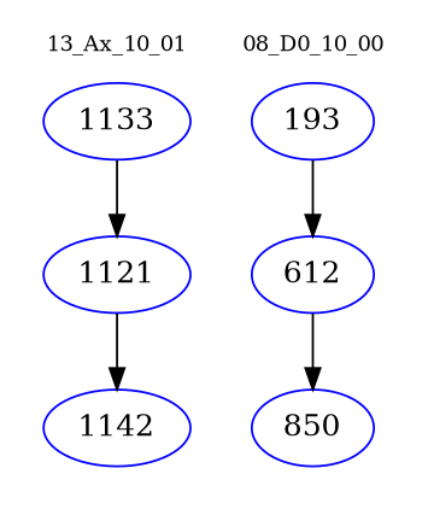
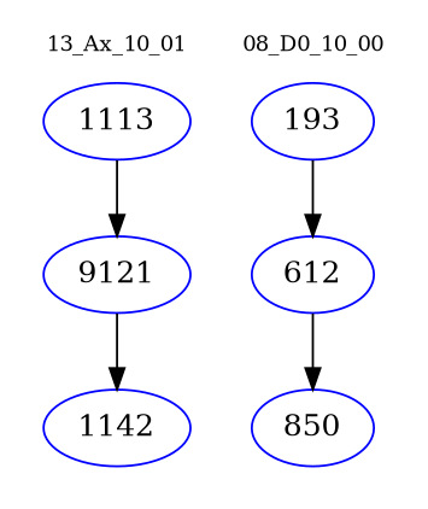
  digraph {
    node [color=blue]
    edge [color=black]
-   n1 [label=1133]
-   n2 [label=1121]
+   n1 [label=1113]
+   n2 [label=9121]
    n3 [label=1142]
    n4 [label=193]
    n5 [label=612]
    n6 [label=850]
    subgraph cluster_1 {
      color=white
      fontsize=10
      label="13_Ax_10_01"
      n1
      n2
      n3
    }
    subgraph cluster_2 {
      color=white
      fontsize=10
      label="08_D0_10_00"
      n4
      n5
      n6
    }
    n1 -> n2
    n2 -> n3
    n4 -> n5
    n5 -> n6
  }
